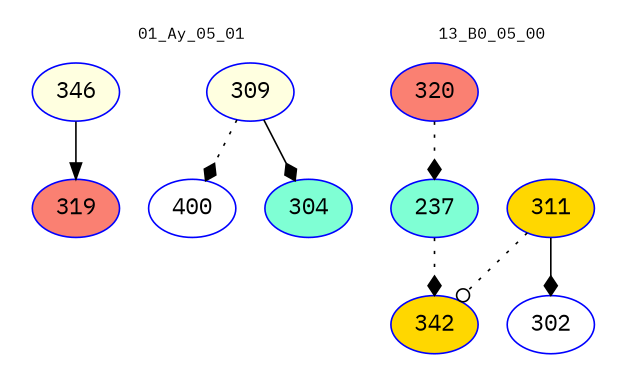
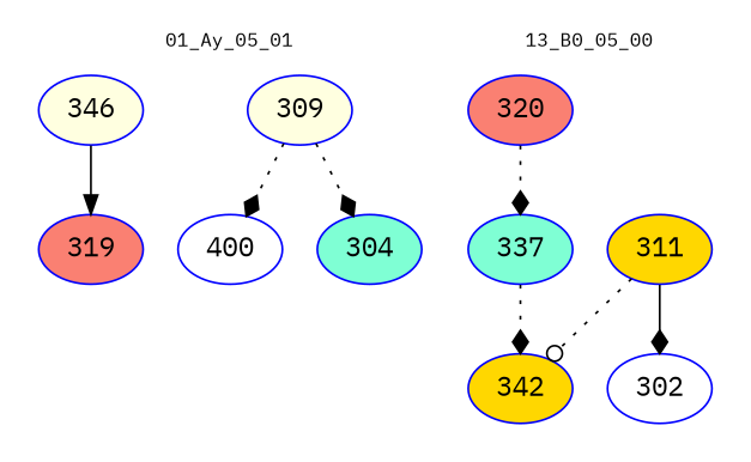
  digraph {
    fontname="IBM Plex Mono"
    node [color=blue fillcolor=lightyellow fontname="IBM Plex Mono" style=filled]
    edge [arrowhead=diamond color=black fontname="IBM Plex Mono" style=dotted]
    n1 [label=309]
    n2 [fillcolor=white label=400]
    n3 [fillcolor=aquamarine label=304]
    n4 [label=346]
    n5 [fillcolor=salmon label=319]
    n6 [fillcolor=gold label=311]
    n7 [fillcolor=white label=302]
    n8 [fillcolor=salmon label=320]
-   n9 [fillcolor=aquamarine label=237]
+   n9 [fillcolor=aquamarine label=337]
    n10 [fillcolor=gold label=342]
    subgraph cluster_1 {
      color=white
      fontsize=10
      label="01_Ay_05_01"
      n1
      n2
      n3
      n4
      n5
    }
    subgraph cluster_2 {
      color=white
      fontsize=10
      label="13_B0_05_00"
      n6
      n7
      n8
      n9
      n10
    }
    n1 -> n2
-   n1 -> n3 [style=solid]
+   n1 -> n3
    n4 -> n5 [arrowhead=normal style=solid]
    n6 -> n7 [style=solid]
    n6 -> n10 [arrowhead=odot]
    n8 -> n9
    n9 -> n10
  }
